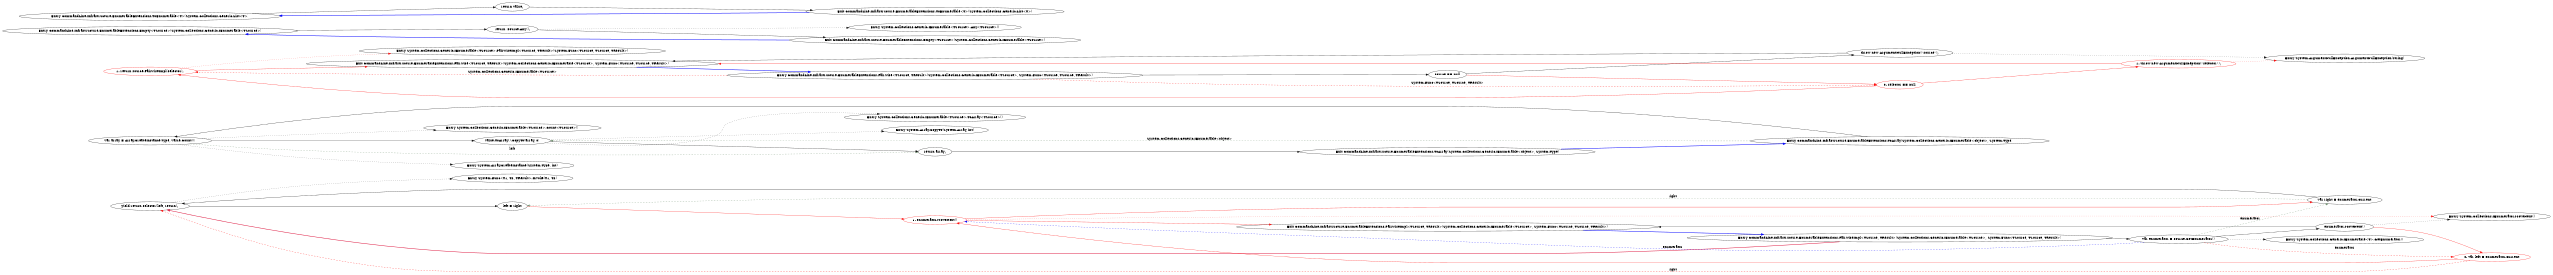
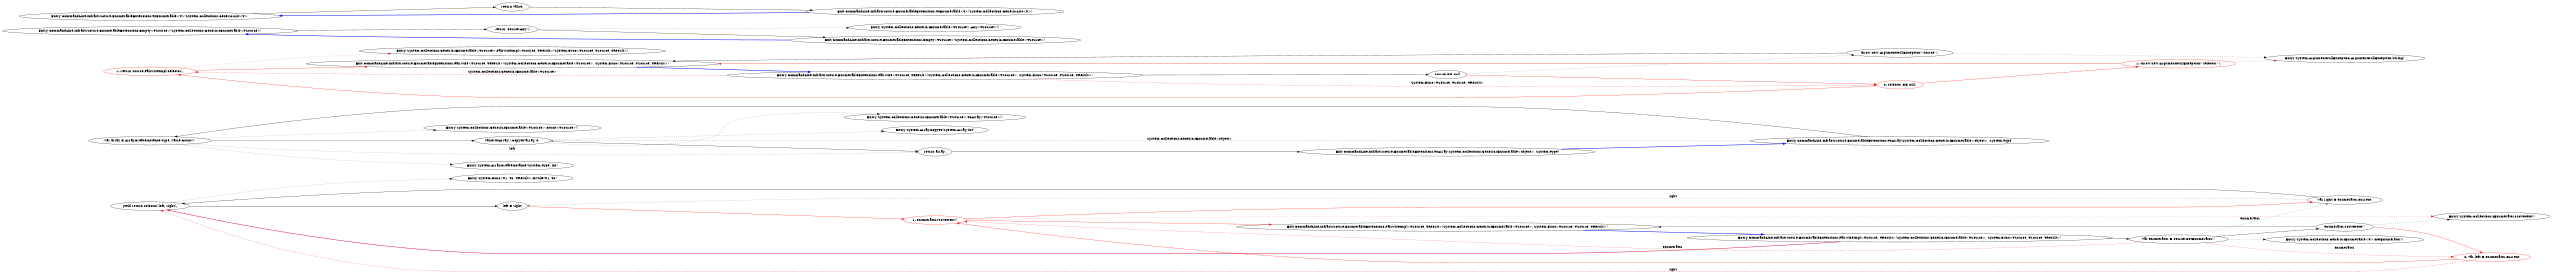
  digraph {
    rankdir=LR
    node [cluster="CommandLine.Infrastructure.EnumerableExtensions.PairwiseImpl<TSource, TResult>(System.Collections.Generic.IEnumerable<TSource>, System.Func<TSource, TSource, TResult>)" file="ParserResult.cs" span="0-0"]
    edge [style=solid]
    n1 [cluster="System.Func<T1, T2, TResult>.Invoke(T1, T2)" label="Entry System.Func<T1, T2, TResult>.Invoke(T1, T2)"]
    n2 [cluster="System.Collections.Generic.IEnumerable<TSource>.Count<TSource>()" label="Entry System.Collections.Generic.IEnumerable<TSource>.Count<TSource>()"]
    n3 [cluster="CommandLine.Infrastructure.EnumerableExtensions.ToArray(System.Collections.Generic.IEnumerable<object>, System.Type)" label="Entry CommandLine.Infrastructure.EnumerableExtensions.ToArray(System.Collections.Generic.IEnumerable<object>, System.Type)" span="66-66"]
    n4 [cluster="CommandLine.Infrastructure.EnumerableExtensions.ToArray(System.Collections.Generic.IEnumerable<object>, System.Type)" label="var array = Array.CreateInstance(type, value.Count())" span="68-68"]
    n5 [cluster="CommandLine.Infrastructure.EnumerableExtensions.ToArray(System.Collections.Generic.IEnumerable<object>, System.Type)" label="value.ToArray().CopyTo(array, 0)" span="69-69"]
    n6 [cluster="CommandLine.Infrastructure.EnumerableExtensions.ToArray(System.Collections.Generic.IEnumerable<object>, System.Type)" label="return array;" span="70-70"]
    n7 [cluster="System.Array.CreateInstance(System.Type, int)" label="Entry System.Array.CreateInstance(System.Type, int)"]
    n8 [cluster="System.Collections.Generic.IEnumerable<TSource>.ToArray<TSource>()" label="Entry System.Collections.Generic.IEnumerable<TSource>.ToArray<TSource>()"]
    n9 [cluster="System.Array.CopyTo(System.Array, int)" label="Entry System.Array.CopyTo(System.Array, int)"]
    n10 [cluster="CommandLine.Infrastructure.EnumerableExtensions.ToArray(System.Collections.Generic.IEnumerable<object>, System.Type)" label="Exit CommandLine.Infrastructure.EnumerableExtensions.ToArray(System.Collections.Generic.IEnumerable<object>, System.Type)" span="66-66"]
    n11 [cluster="System.Collections.Generic.IEnumerable<TSource>.PairwiseImpl<TSource, TResult>(System.Func<TSource, TSource, TResult>)" label="Entry System.Collections.Generic.IEnumerable<TSource>.PairwiseImpl<TSource, TResult>(System.Func<TSource, TSource, TResult>)" span="18-18"]
    n12 [cluster="System.Collections.IEnumerator.MoveNext()" label="Entry System.Collections.IEnumerator.MoveNext()"]
    n13 [cluster="System.Collections.Generic.IEnumerable<T>.GetEnumerator()" label="Entry System.Collections.Generic.IEnumerable<T>.GetEnumerator()"]
    n14 [cluster="CommandLine.Infrastructure.EnumerableExtensions.Empty<TSource>(System.Collections.Generic.IEnumerable<TSource>)" label="Entry CommandLine.Infrastructure.EnumerableExtensions.Empty<TSource>(System.Collections.Generic.IEnumerable<TSource>)" span="73-73"]
    n15 [cluster="CommandLine.Infrastructure.EnumerableExtensions.Empty<TSource>(System.Collections.Generic.IEnumerable<TSource>)" label="return !source.Any();" span="75-75"]
    n16 [cluster="CommandLine.Infrastructure.EnumerableExtensions.Empty<TSource>(System.Collections.Generic.IEnumerable<TSource>)" label="Exit CommandLine.Infrastructure.EnumerableExtensions.Empty<TSource>(System.Collections.Generic.IEnumerable<TSource>)" span="73-73"]
    n17 [cluster="System.Collections.Generic.IEnumerable<TSource>.Any<TSource>()" label="Entry System.Collections.Generic.IEnumerable<TSource>.Any<TSource>()"]
    n18 [cluster="System.ArgumentNullException.ArgumentNullException(string)" label="Entry System.ArgumentNullException.ArgumentNullException(string)"]
    n19 [cluster="CommandLine.Infrastructure.EnumerableExtensions.ToEnumerable<T>(System.Collections.Generic.List<T>)" label="Entry CommandLine.Infrastructure.EnumerableExtensions.ToEnumerable<T>(System.Collections.Generic.List<T>)" span="61-61"]
    n20 [cluster="CommandLine.Infrastructure.EnumerableExtensions.ToEnumerable<T>(System.Collections.Generic.List<T>)" label="return value;" span="63-63"]
    n21 [cluster="CommandLine.Infrastructure.EnumerableExtensions.ToEnumerable<T>(System.Collections.Generic.List<T>)" label="Exit CommandLine.Infrastructure.EnumerableExtensions.ToEnumerable<T>(System.Collections.Generic.List<T>)" span="61-61"]
    n22 [label="Entry CommandLine.Infrastructure.EnumerableExtensions.PairwiseImpl<TSource, TResult>(System.Collections.Generic.IEnumerable<TSource>, System.Func<TSource, TSource, TResult>)" span="18-18"]
    n23 [label="var enumerator = source.GetEnumerator()" span="20-20"]
-   n24 [label="yield return selector(left, return);" span="29-29"]
+   n24 [label="yield return selector(left, right);" span="29-29"]
    n25 [label="enumerator.MoveNext()" span="22-22"]
    n26 [color=red community=0 label="0: var left = enumerator.Current" span="24-24"]
    n27 [color=red community=0 label="1: enumerator.MoveNext()" span="26-26"]
    n28 [label="var right = enumerator.Current" span="28-28"]
    n29 [label="left = right" span="30-30"]
    n30 [label="Exit CommandLine.Infrastructure.EnumerableExtensions.PairwiseImpl<TSource, TResult>(System.Collections.Generic.IEnumerable<TSource>, System.Func<TSource, TSource, TResult>)" span="18-18"]
    n31 [cluster="CommandLine.Infrastructure.EnumerableExtensions.Pairwise<TSource, TResult>(System.Collections.Generic.IEnumerable<TSource>, System.Func<TSource, TSource, TResult>)" label="Entry CommandLine.Infrastructure.EnumerableExtensions.Pairwise<TSource, TResult>(System.Collections.Generic.IEnumerable<TSource>, System.Func<TSource, TSource, TResult>)" span="10-10"]
    n32 [cluster="CommandLine.Infrastructure.EnumerableExtensions.Pairwise<TSource, TResult>(System.Collections.Generic.IEnumerable<TSource>, System.Func<TSource, TSource, TResult>)" label="source == null" span="12-12"]
    n33 [cluster="CommandLine.Infrastructure.EnumerableExtensions.Pairwise<TSource, TResult>(System.Collections.Generic.IEnumerable<TSource>, System.Func<TSource, TSource, TResult>)" color=red community=0 label="0: selector == null" span="13-13"]
    n34 [cluster="CommandLine.Infrastructure.EnumerableExtensions.Pairwise<TSource, TResult>(System.Collections.Generic.IEnumerable<TSource>, System.Func<TSource, TSource, TResult>)" color=red community=0 label="1: return source.PairwiseImpl(selector);" span="15-15"]
    n35 [cluster="CommandLine.Infrastructure.EnumerableExtensions.Pairwise<TSource, TResult>(System.Collections.Generic.IEnumerable<TSource>, System.Func<TSource, TSource, TResult>)" label="throw new ArgumentNullException(''source'');" span="12-12"]
    n36 [cluster="CommandLine.Infrastructure.EnumerableExtensions.Pairwise<TSource, TResult>(System.Collections.Generic.IEnumerable<TSource>, System.Func<TSource, TSource, TResult>)" color=red community=0 label="1: throw new ArgumentNullException(''selector'');" span="13-13"]
    n37 [cluster="CommandLine.Infrastructure.EnumerableExtensions.Pairwise<TSource, TResult>(System.Collections.Generic.IEnumerable<TSource>, System.Func<TSource, TSource, TResult>)" label="Exit CommandLine.Infrastructure.EnumerableExtensions.Pairwise<TSource, TResult>(System.Collections.Generic.IEnumerable<TSource>, System.Func<TSource, TSource, TResult>)" span="10-10"]
    n3 -> n4
    n3 -> n5 [color=darkseagreen4 label="System.Collections.Generic.IEnumerable<object>" style=dashed]
    n4 -> n2 [style=dotted]
    n4 -> n5
    n4 -> n6 [color=darkseagreen4 label=left style=dashed]
    n4 -> n7 [style=dotted]
    n5 -> n6
    n5 -> n8 [style=dotted]
    n5 -> n9 [style=dotted]
    n6 -> n10
    n10 -> n3 [color=blue style=bold]
    n14 -> n15
    n15 -> n16
    n15 -> n17 [style=dotted]
    n16 -> n14 [color=blue style=bold]
    n19 -> n20
    n20 -> n21
    n21 -> n19 [color=blue style=bold]
    n22 -> n23
    n22 -> n24 [color=crimson style=bold]
    n23 -> n13 [style=dotted]
    n23 -> n25
    n23 -> n26 [color=red label=enumerator style=dashed]
-   n23 -> n27 [color=blue label=enumerator style=dashed]
+   n23 -> n27 [color=red label=enumerator style=dashed]
    n23 -> n28 [color=darkseagreen4 label=enumerator style=dashed]
    n24 -> n1 [style=dotted]
    n24 -> n29
    n25 -> n12 [style=dotted]
    n25 -> n26 [color=red]
    n25 -> n30
    n26 -> n24 [color=red label=right style=dashed]
    n26 -> n27 [color=red]
    n27 -> n12 [color=red style=dotted]
    n27 -> n28 [color=red]
    n27 -> n30 [color=red]
    n28 -> n24
    n28 -> n29 [color=darkseagreen4 label=right style=dashed]
    n29 -> n27 [color=red]
    n30 -> n22 [color=blue style=bold]
    n31 -> n32
    n31 -> n33 [color=red label="System.Func<TSource, TSource, TResult>" style=dashed]
    n31 -> n34 [color=red label="System.Collections.Generic.IEnumerable<TSource>" style=dashed]
    n32 -> n33 [color=red]
-   n32 -> n35
+   n32 -> n35 [style=dotted]
    n33 -> n34 [color=red]
    n33 -> n36 [color=red]
    n34 -> n11 [color=red style=dotted]
    n34 -> n37 [color=red]
    n35 -> n18 [style=dotted]
    n35 -> n37
    n36 -> n18 [color=red style=dotted]
    n36 -> n37 [color=red]
    n37 -> n31 [color=blue style=bold]
  }
